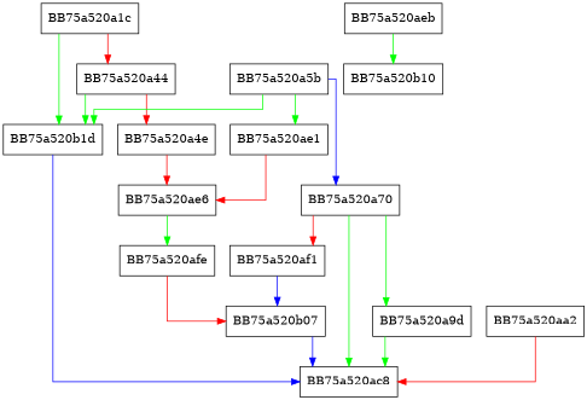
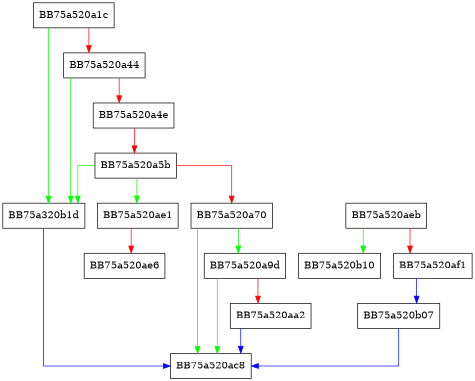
  digraph {
    splines=ortho
    node [shape=box]
    edge [color=green]
    BB75a520a1c
-   BB75a520b1d
+   BB75a520b1d [label=BB75a320b1d]
    BB75a520a44
    BB75a520ac8
    BB75a520a4e
    BB75a520a5b
    BB75a520ae1
    BB75a520a70
    BB75a520ae6
    BB75a520a9d
    n11 [label=BB75a520b07]
-   BB75a520afe
    BB75a520aa2
    BB75a520aeb
    BB75a520b10
    BB75a520af1
    BB75a520a1c -> BB75a520b1d
    BB75a520a1c -> BB75a520a44 [color=red]
    BB75a520b1d -> BB75a520ac8 [color=blue]
    BB75a520a44 -> BB75a520b1d
    BB75a520a44 -> BB75a520a4e [color=red]
-   BB75a520a4e -> BB75a520ae6 [color=red]
+   BB75a520a4e -> BB75a520a5b [color=red]
    BB75a520a5b -> BB75a520b1d
    BB75a520a5b -> BB75a520ae1
-   BB75a520a5b -> BB75a520a70 [color=blue]
+   BB75a520a5b -> BB75a520a70 [color=red]
    BB75a520ae1 -> BB75a520ae6 [color=red]
    BB75a520a70 -> BB75a520ac8
    BB75a520a70 -> BB75a520a9d
-   BB75a520ae6 -> BB75a520afe
    BB75a520a9d -> BB75a520ac8
+   BB75a520a9d -> BB75a520aa2 [color=red]
    n11 -> BB75a520ac8 [color=blue]
-   BB75a520afe -> n11 [color=red]
-   BB75a520aa2 -> BB75a520ac8 [color=red]
+   BB75a520aa2 -> BB75a520ac8 [color=blue]
    BB75a520aeb -> BB75a520b10
-   BB75a520a70 -> BB75a520af1 [color=red]
+   BB75a520aeb -> BB75a520af1 [color=red]
    BB75a520af1 -> n11 [color=blue]
  }
